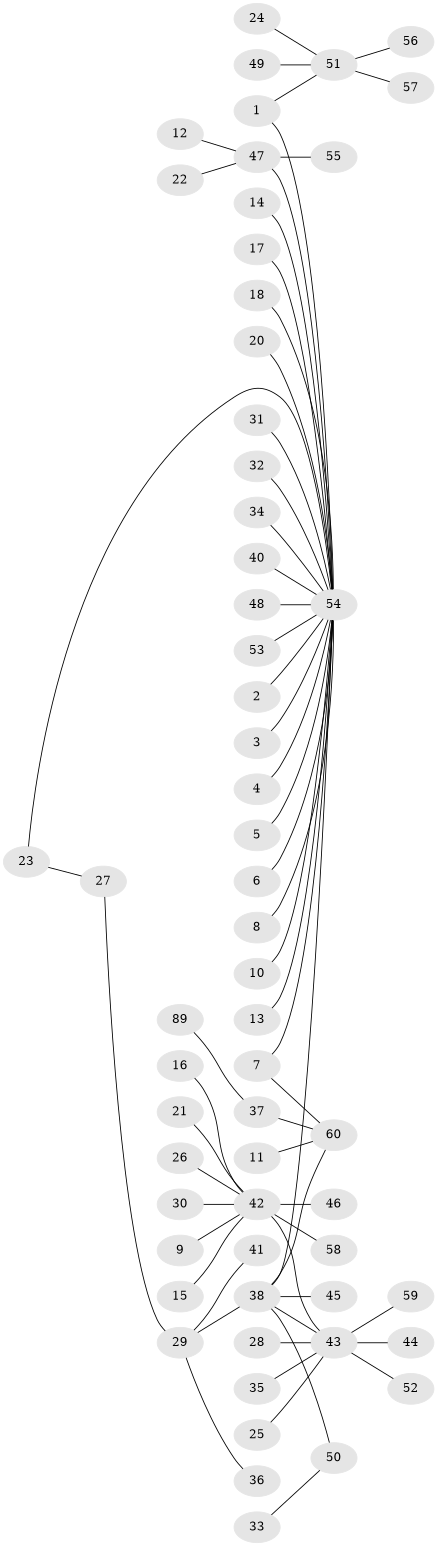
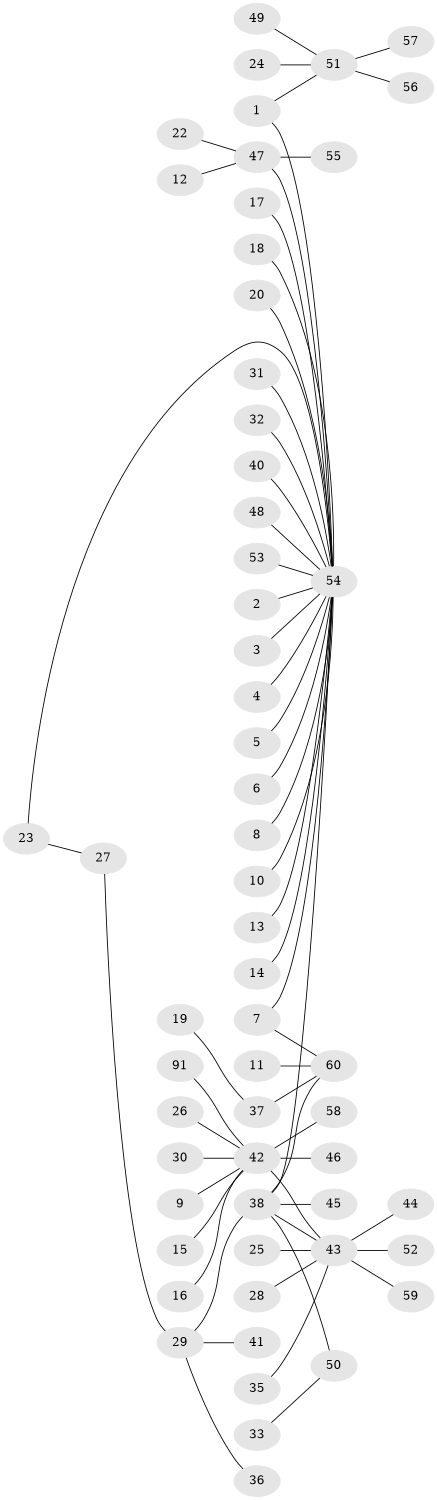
  graph {
    rankdir=LR
    node [color=gray90 style=filled]
    edge [weight=1.0]
    1
    51
    54
    56
    57
    2
    3
    4
    5
    6
    7
    60
    8
    9
    42
    43
    46
    58
    10
    11
    12
    47
    55
    13
    14
    15
    16
    17
    18
-   19 [label=89]
+   19
    37
    20
-   21
+   21 [label=91]
    22
    23
    27
    29
    36
    38
    41
    24
    25
    44
    52
    59
    26
    28
    50
    45
    30
    31
    32
    33
-   34
    35
    40
    48
    49
    53
    1 -- 51
    1 -- 54
    51 -- 56
    51 -- 57
    2 -- 54
    3 -- 54
    4 -- 54
    5 -- 54
    6 -- 54
    7 -- 54
    7 -- 60
    8 -- 54
    9 -- 42
    42 -- 43
    42 -- 46
    42 -- 58
    43 -- 44
    43 -- 52
    43 -- 59
    10 -- 54
    11 -- 60
    12 -- 47
    47 -- 54
    47 -- 55
    13 -- 54
    14 -- 54
    15 -- 42
    16 -- 42
    17 -- 54
    18 -- 54
    19 -- 37
    37 -- 60
    20 -- 54
    21 -- 42
    22 -- 47
    23 -- 54
    23 -- 27
    27 -- 29
    29 -- 36
    29 -- 38
    29 -- 41
    38 -- 54
    38 -- 60
    38 -- 43
    38 -- 50
    38 -- 45
    24 -- 51
    25 -- 43
    26 -- 42
    28 -- 43
    30 -- 42
    31 -- 54
    32 -- 54
    33 -- 50
-   34 -- 54
    35 -- 43
    40 -- 54
    48 -- 54
    49 -- 51
    53 -- 54
  }
